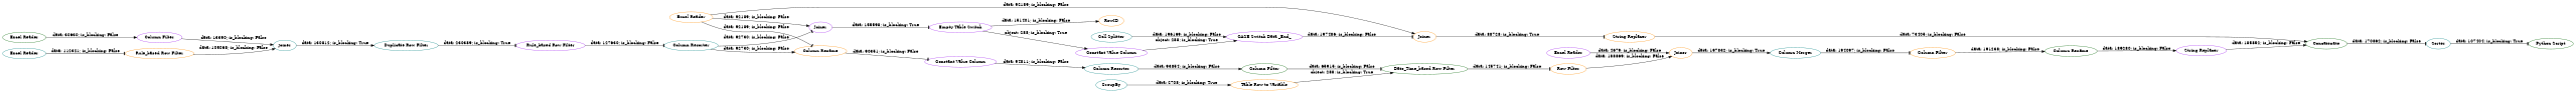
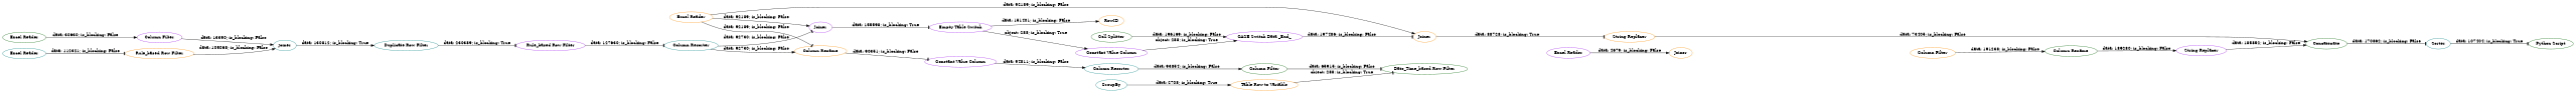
  digraph {
    rankdir=LR
    node [color=darkorange]
    edge [arrowhead=normal]
    n1 [color=teal label="Duplicate Row Filter"]
    n2 [color=purple label="Rule_based Row Filter"]
    n3 [color=teal label="Column Resorter"]
    n4 [color=purple label="Constant Value Column"]
    n5 [color=teal label="Column Resorter"]
    n6 [color=darkgreen label="Column Filter"]
    n7 [color=darkgreen label="Date_Time_based Row Filter"]
-   n8 [label="Row Filter"]
    n9 [label="Table Row to Variable"]
    n10 [label="Column Rename"]
    n11 [color=purple label=Joiner]
    n12 [color=purple label="Empty Table Switch"]
    n13 [label=Joiner]
    n14 [label="String Replacer"]
    n15 [color=darkgreen label=Concatenate]
    n16 [label="Excel Reader"]
    n17 [color=purple label="Constant Value Column"]
    n18 [color=purple label="CASE Switch Data _End_"]
    n19 [color=darkgreen label="Column Rename"]
    n20 [color=purple label="String Replacer"]
    n21 [color=darkgreen label="Excel Reader"]
    n22 [color=purple label="Column Filter"]
    n23 [color=teal label=Joiner]
    n24 [color=teal label=Sorter]
    n25 [color=darkgreen label="Python Script"]
    n26 [color=teal label="Excel Reader"]
    n27 [label="Rule_based Row Filter"]
    n28 [label=RowID]
-   n29 [color=teal label="Cell Splitter"]
-   n30 [color=teal label="Column Merger"]
+   n29 [color=darkgreen label="Cell Splitter"]
    n31 [label="Column Filter"]
    n32 [label=Joiner]
    n33 [color=purple label="Excel Reader"]
    n34 [color=teal label=GroupBy]
    n1 -> n2 [arrowhead=tee label="data: 230389; is_blocking: True"]
    n2 -> n3 [arrowhead=tee label="data: 127630; is_blocking: False"]
    n3 -> n10 [label="data: 92730; is_blocking: False"]
    n3 -> n11 [arrowhead=tee label="data: 92730; is_blocking: False"]
    n4 -> n5 [label="data: 94811; is_blocking: False"]
    n5 -> n6 [label="data: 93854; is_blocking: False"]
    n6 -> n7 [arrowhead=tee label="data: 65915; is_blocking: False"]
-   n7 -> n8 [arrowhead=tee label="data: 145741; is_blocking: False"]
-   n8 -> n32 [label="data: 188869; is_blocking: False"]
-   n9 -> n7 [label="object: 288; is_blocking: True"]
+   n9 -> n7 [arrowhead=tee label="object: 288; is_blocking: True"]
    n10 -> n4 [arrowhead=tee label="data: 90351; is_blocking: False"]
    n11 -> n12 [arrowhead=tee label="data: 155598; is_blocking: True"]
    n12 -> n17 [label="object: 288; is_blocking: True"]
    n12 -> n28 [label="data: 151401; is_blocking: False"]
    n13 -> n14 [arrowhead=tee label="data: 88728; is_blocking: True"]
    n14 -> n15 [label="data: 73405; is_blocking: False"]
    n15 -> n24 [arrowhead=tee label="data: 170862; is_blocking: False"]
    n16 -> n10 [arrowhead=tee label="data: 92189; is_blocking: False"]
    n16 -> n11 [label="data: 92189; is_blocking: False"]
    n16 -> n13 [label="data: 92189; is_blocking: False"]
    n17 -> n18 [label="object: 288; is_blocking: True"]
    n18 -> n13 [arrowhead=tee label="data: 197486; is_blocking: False"]
    n19 -> n20 [label="data: 189280; is_blocking: False"]
    n20 -> n15 [label="data: 185852; is_blocking: False"]
    n21 -> n22 [label="data: 30630; is_blocking: False"]
    n22 -> n23 [label="data: 13390; is_blocking: False"]
    n23 -> n1 [label="data: 130812; is_blocking: True"]
    n24 -> n25 [arrowhead=tee label="data: 107404; is_blocking: True"]
    n26 -> n27 [arrowhead=tee label="data: 112321; is_blocking: False"]
    n27 -> n23 [label="data: 105068; is_blocking: False"]
    n29 -> n18 [label="data: 196169; is_blocking: False"]
-   n30 -> n31 [arrowhead=tee label="data: 194097; is_blocking: False"]
    n31 -> n19 [label="data: 191238; is_blocking: False"]
-   n32 -> n30 [label="data: 197832; is_blocking: True"]
    n33 -> n32 [label="data: 4679; is_blocking: False"]
    n34 -> n9 [label="data: 2708; is_blocking: True"]
  }
